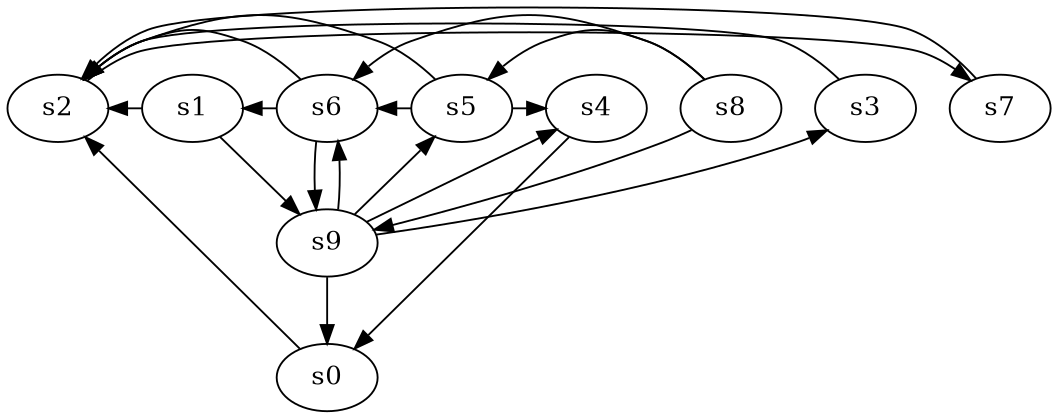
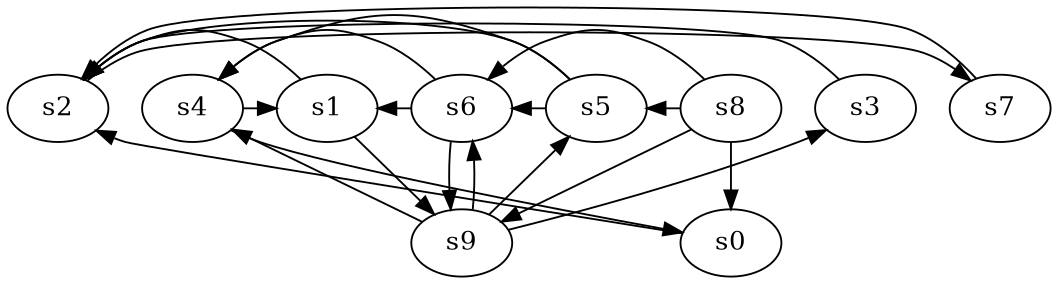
  digraph {
    node [player=0]
    s2
    s0 [player=1]
    s1 [player=1]
    s9
    s7
    s3 [player=1]
    s4 [player=1]
    s5 [player=1]
    s6
    s8
    s2 -> s7 [constraint="time % 2 == 0 || time % 3 == 1"]
    s0 -> s2 [constraint="!(time % 6 == 3)"]
    s1 -> s2 [constraint="time % 3 == 1 && time % 3 == 1"]
    s1 -> s9 [constraint="time % 7 == 0"]
-   s9 -> s0
+   s8 -> s0
    s9 -> s3 [constraint="!(time % 5 == 0)"]
    s9 -> s4 [constraint="time % 4 == 3"]
    s9 -> s5 [constraint="time % 5 == 4 || time % 3 == 2"]
    s9 -> s6 [constraint="time % 2 == 1 || time % 4 == 3"]
    s7 -> s2 [constraint="!(time % 5 == 1)"]
    s3 -> s2 [constraint="time % 5 == 1 || time % 4 == 1"]
    s4 -> s0 [constraint="time == 3 || time == 10 || time == 11 || time == 12"]
+   s4 -> s1 [constraint="!(time % 4 == 0)"]
    s5 -> s2 [constraint="time % 3 == 0 && time % 3 == 2"]
    s5 -> s4 [constraint="!(time % 5 == 2)"]
    s5 -> s6 [constraint="time % 5 == 4"]
-   s6 -> s2 [constraint="time % 4 == 2 && time % 3 == 1"]
+   s6 -> s4 [constraint="time % 4 == 2 && time % 3 == 1"]
    s6 -> s1 [constraint="time == 15 || time == 17"]
    s6 -> s9
    s8 -> s9 [constraint="time % 2 == 0 && time % 4 == 2"]
    s8 -> s5 [constraint="time % 3 == 2 || time % 5 == 1"]
    s8 -> s6 [constraint="time == 4 || time == 7 || time == 15 || time == 19"]
  }
